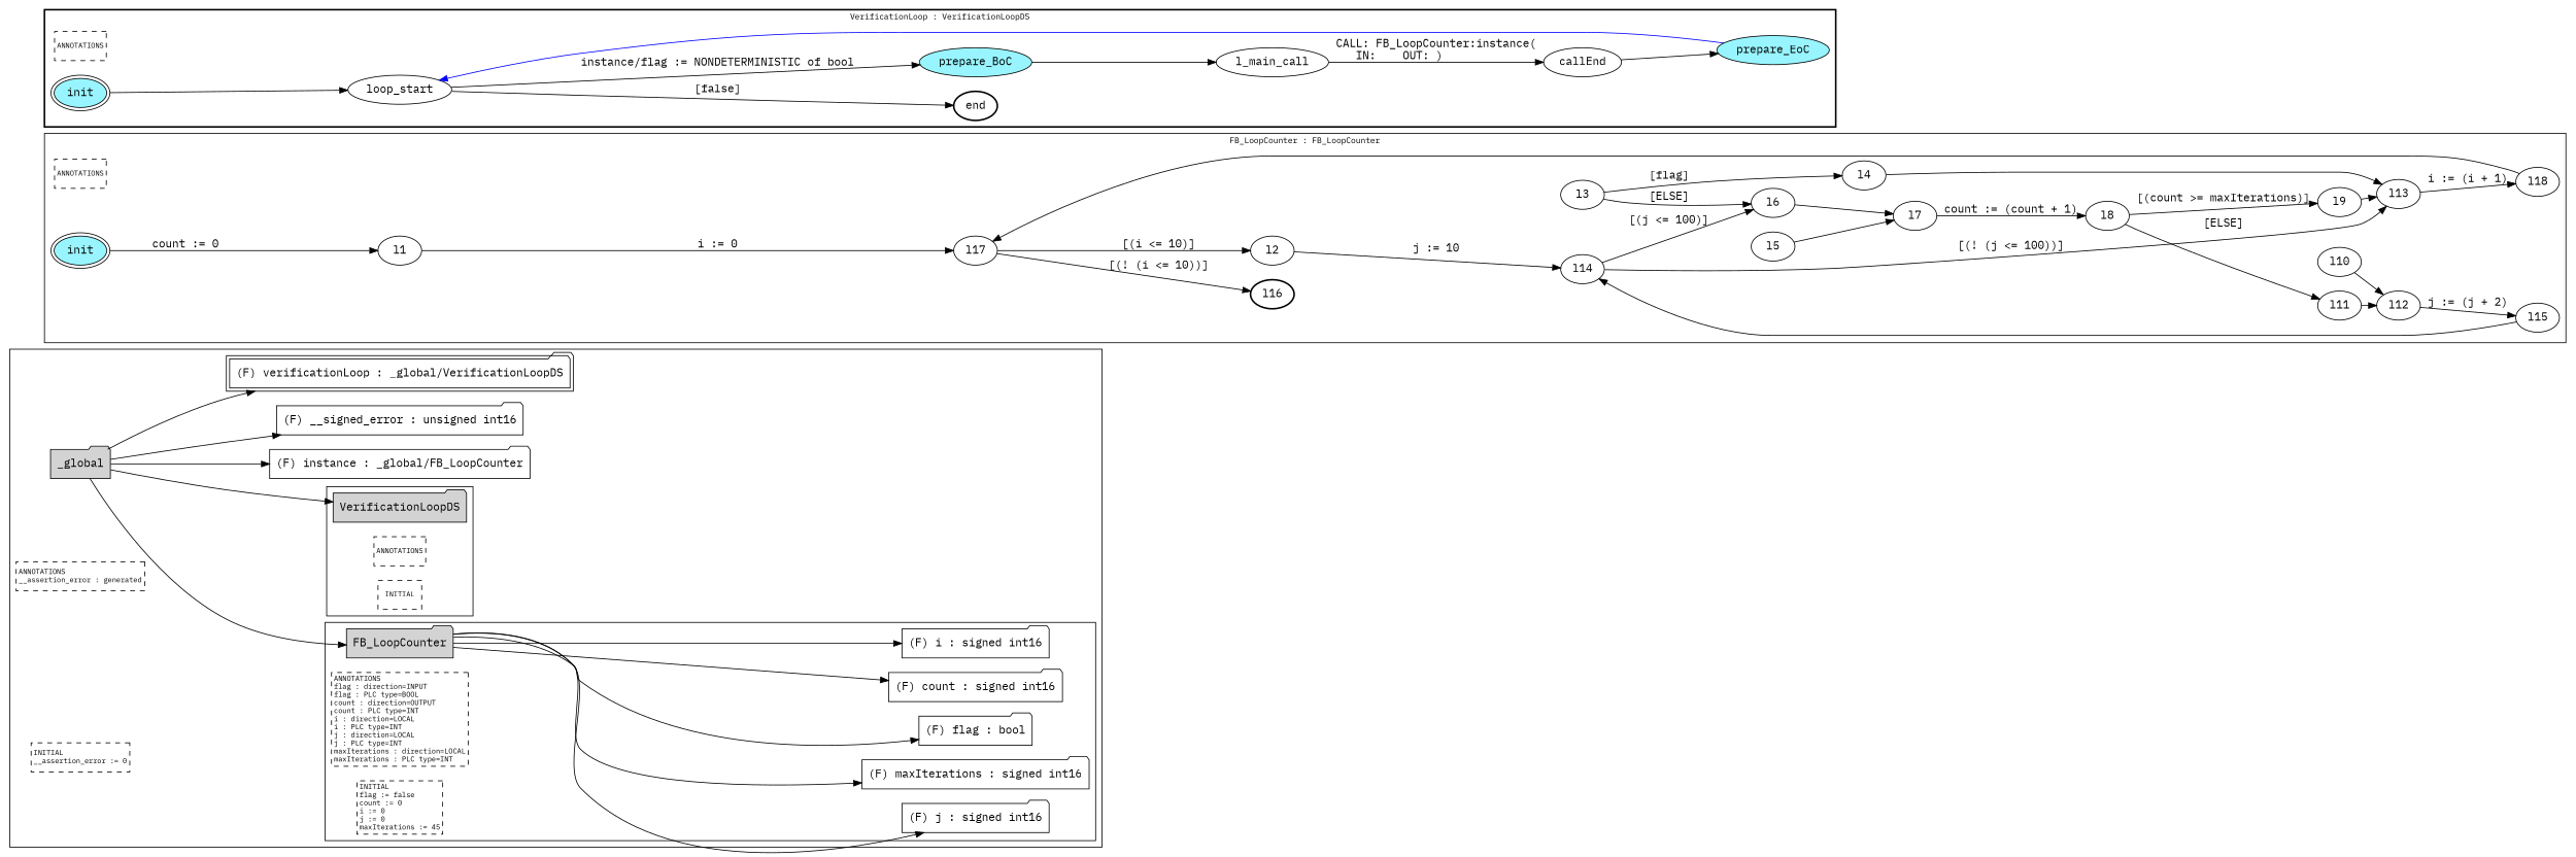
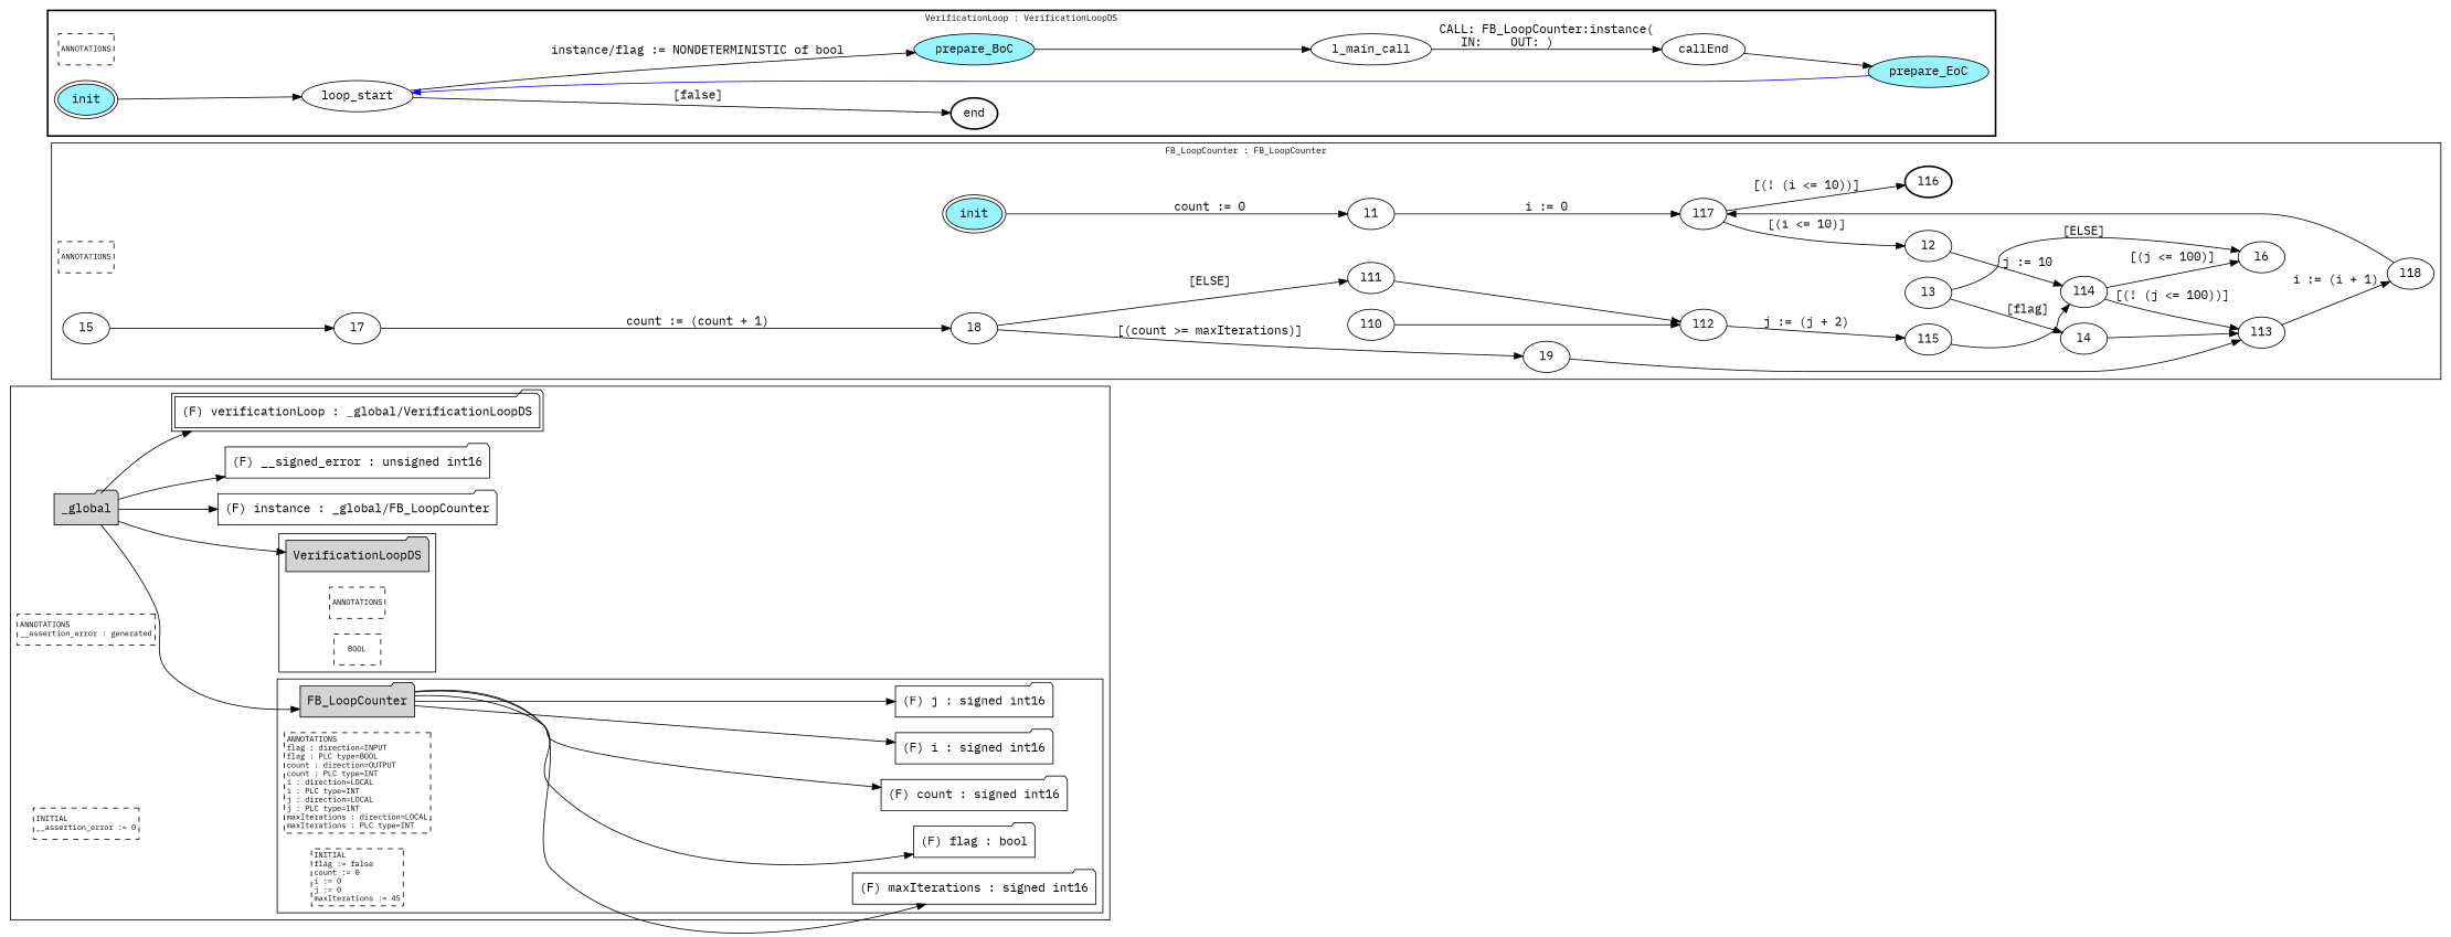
  digraph {
    fontname="IBM Plex Mono"
    rankdir=LR
    node [fontname="IBM Plex Mono" shape=ellipse style=filled fillcolor=white color=black]
    edge [fontname="IBM Plex Mono" color=black]
    n1 [label=FB_LoopCounter shape=folder fillcolor="" color=""]
    n2 [label="(F) flag : bool" shape=folder color=""]
    n3 [label="(F) count : signed int16" shape=folder color=""]
    n4 [label="(F) i : signed int16" shape=folder color=""]
    n5 [label="(F) j : signed int16" shape=folder color=""]
    n6 [label="(F) maxIterations : signed int16" shape=folder color=""]
    n7 [fontsize=9 label="ANNOTATIONS\lflag : direction=INPUT\lflag : PLC type=BOOL\lcount : direction=OUTPUT\lcount : PLC type=INT\li : direction=LOCAL\li : PLC type=INT\lj : direction=LOCAL\lj : PLC type=INT\lmaxIterations : direction=LOCAL\lmaxIterations : PLC type=INT\l" margin="0.04,0.04" shape=rectangle style=dashed color=""]
    n8 [fillcolor=lightyellow fontsize=9 label="INITIAL\lflag := false\lcount := 0\li := 0\lj := 0\lmaxIterations := 45\l" margin="0.04,0.04" shape=rectangle style=dashed color=""]
    n9 [label=VerificationLoopDS shape=folder fillcolor="" color=""]
    n10 [fontsize=9 label=ANNOTATIONS margin="0.04,0.04" shape=rectangle style=dashed color=""]
-   n11 [fillcolor=lightyellow fontsize=9 label=INITIAL margin="0.04,0.04" shape=rectangle style=dashed color=""]
+   n11 [fillcolor=lightyellow fontsize=9 label=BOOL margin="0.04,0.04" shape=rectangle style=dashed color=""]
    n12 [label=_global shape=folder fillcolor="" color=""]
    n13 [label="(F) instance : _global/FB_LoopCounter" shape=folder color=""]
    n14 [label="(F) __signed_error : unsigned int16" shape=folder color=""]
    n15 [label="(F) verificationLoop : _global/VerificationLoopDS" peripheries=2 shape=folder color=""]
    n16 [fontsize=9 label="ANNOTATIONS\l__assertion_error : generated\l" margin="0.04,0.04" shape=rectangle style=dashed color=""]
    n17 [fillcolor=lightyellow fontsize=9 label="INITIAL\l__assertion_error := 0\l" margin="0.04,0.04" shape=rectangle style=dashed color=""]
    n18 [fontsize=9 label=ANNOTATIONS margin="0.04,0.04" shape=rectangle style=dashed color=""]
    n19 [fillcolor=cadetblue1 label=init peripheries=2]
    n20 [label=l1]
    n21 [label=l17]
    n22 [label=l2]
    n23 [label=l14]
    n24 [label=l3]
    n25 [label=l4]
    n26 [label=l6]
    n27 [label=l13]
    n28 [label=l5]
    n29 [label=l7]
    n30 [label=l8]
    n31 [label=l9]
    n32 [label=l11]
    n33 [label=l10]
    n34 [label=l12]
    n35 [label=l15]
    n36 [label=l18]
    n37 [label=l16 style=bold]
    n38 [fontsize=9 label=ANNOTATIONS margin="0.04,0.04" shape=rectangle style=dashed color=""]
    n39 [fillcolor=cadetblue1 label=init peripheries=2]
    n40 [label=loop_start]
    n41 [fillcolor=cadetblue1 label=end style=bold]
    n42 [fillcolor=cadetblue1 label=prepare_BoC]
    n43 [label=l_main_call]
    n44 [label=callEnd]
    n45 [fillcolor=cadetblue1 label=prepare_EoC]
    subgraph cluster_1 {
      n12
      n13
      n14
      n15
      n16
      n17
      subgraph cluster_2 {
        n1
        n2
        n3
        n4
        n5
        n6
        n7
        n8
      }
      subgraph cluster_3 {
        n9
        n10
        n11
      }
    }
    subgraph cluster_4 {
      color=black
      fontsize=10
      label="FB_LoopCounter : FB_LoopCounter"
      ranksep=0.4
      n18
      n19
      n20
      n21
      n22
      n23
      n24
      n25
      n26
      n27
      n28
      n29
      n30
      n31
      n32
      n33
      n34
      n35
      n36
      n37
    }
    subgraph cluster_5 {
      color=black
      fontsize=10
      label="VerificationLoop : VerificationLoopDS"
      ranksep=0.4
      style=bold
      n38
      n39
      n40
      n41
      n42
      n43
      n44
      n45
    }
    n1 -> n2 [color=""]
    n1 -> n3 [color=""]
    n1 -> n4 [color=""]
    n1 -> n5 [color=""]
    n1 -> n6 [color=""]
    n12 -> n1 [color=""]
    n12 -> n9 [color=""]
    n12 -> n13 [color=""]
    n12 -> n14 [color=""]
    n12 -> n15 [color=""]
    n19 -> n20 [label="count := 0"]
    n20 -> n21 [label="i := 0"]
    n21 -> n22 [label="[(i <= 10)]"]
    n21 -> n37 [label="[(! (i <= 10))]"]
    n22 -> n23 [label="j := 10"]
    n23 -> n26 [label="[(j <= 100)]"]
    n23 -> n27 [label="[(! (j <= 100))]"]
    n24 -> n25 [label="[flag]"]
    n24 -> n26 [label="[ELSE]"]
    n25 -> n27
-   n26 -> n29
    n27 -> n36 [label="i := (i + 1)"]
    n28 -> n29
    n29 -> n30 [label="count := (count + 1)"]
    n30 -> n31 [label="[(count >= maxIterations)]"]
    n30 -> n32 [label="[ELSE]"]
    n31 -> n27
    n32 -> n34
    n33 -> n34
    n34 -> n35 [label="j := (j + 2)"]
    n35 -> n23
    n36 -> n21
    n39 -> n40
    n40 -> n41 [label="[false]"]
    n40 -> n42 [label="instance/flag := NONDETERMINISTIC of bool"]
    n42 -> n43
    n43 -> n44 [label="CALL: FB_LoopCounter:instance(\l   IN:    OUT: )\l"]
    n44 -> n45
    n45 -> n40 [color=blue]
  }
